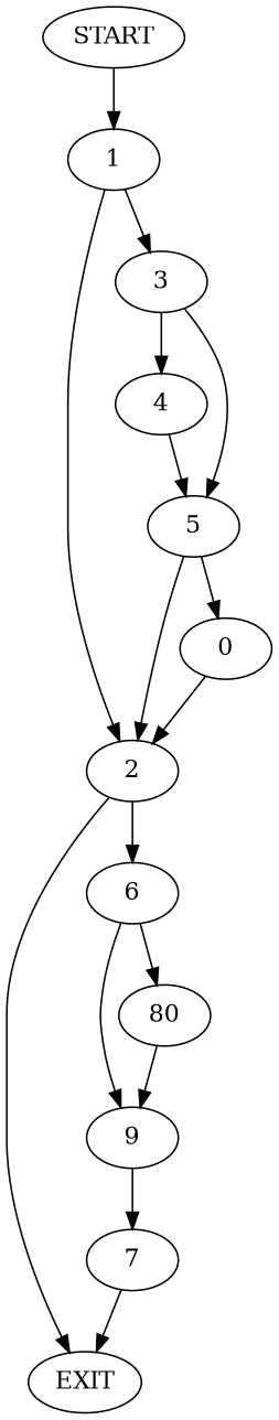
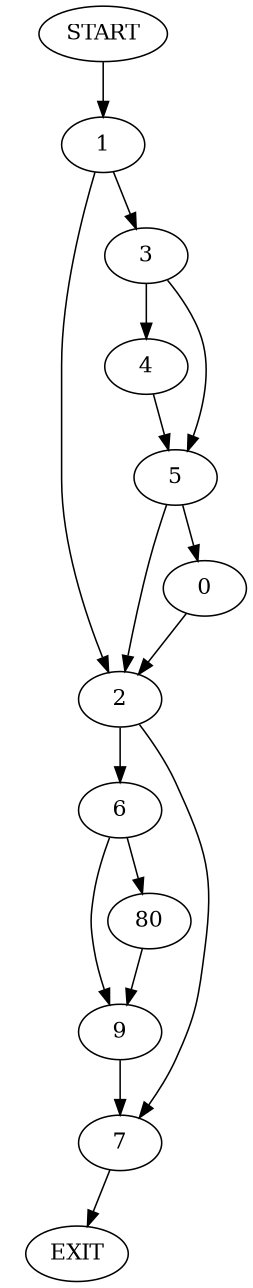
  digraph {
    n1 [label=START]
    1
    2
    3
    n5 [label=EXIT]
    6
    7
    4
    5
    9
    n11 [label=80]
    n12 [label=0]
    n1 -> 1
    1 -> 2
    1 -> 3
    2 -> 6
-   2 -> n5
+   2 -> 7
    3 -> 4
    3 -> 5
    6 -> 9
    6 -> n11
    7 -> n5
    4 -> 5
    5 -> 2
    5 -> n12
    9 -> 7
    n11 -> 9
    n12 -> 2
  }
